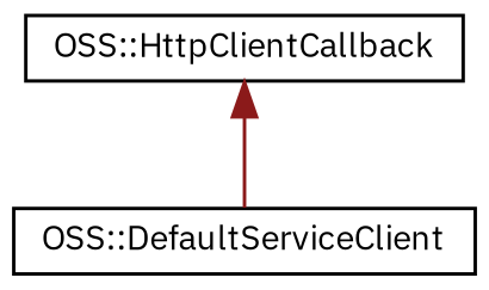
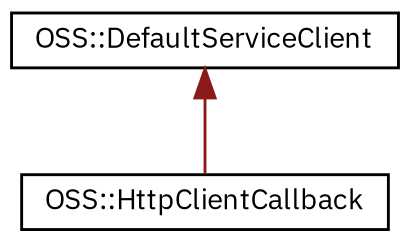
  digraph {
    rankdir=TB
    fontname="IBM Plex Sans"
    node [color=black fillcolor=white fontname="IBM Plex Sans" fontsize=10 shape=record style=filled]
    n1 [height=0.2 label="OSS::HttpClientCallback" width=0.4]
    n2 [height=0.2 label="OSS::DefaultServiceClient" width=0.4]
-   n1 -> n2 [color=firebrick4 dir=back fontname="IBM Plex Sans" fontsize=10 labelfontname=Helvetica labelfontsize=10 style=solid]
+   n2 -> n1 [color=firebrick4 dir=back fontname="IBM Plex Sans" fontsize=10 labelfontname=Helvetica labelfontsize=10 style=solid]
  }
